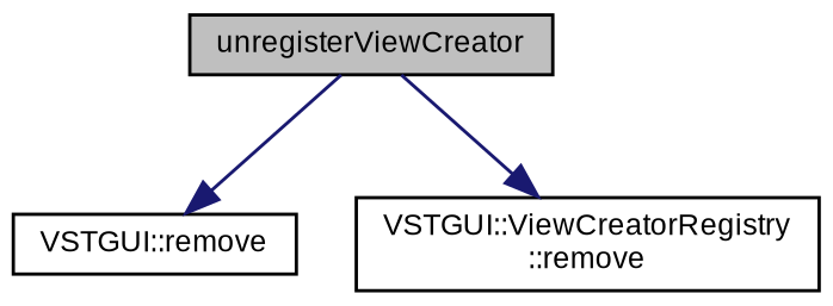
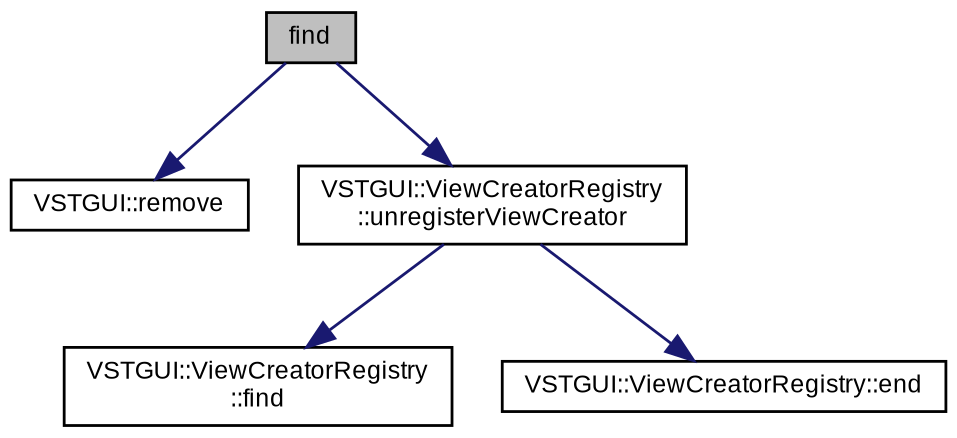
  digraph {
    rankdir=TB
    node [color=black fontname=Arial fontsize=9 shape=record]
    edge [color=midnightblue fontname=Arial fontsize=9 labelfontname=Arial labelfontsize=9 style=solid]
-   n1 [fillcolor=grey75 fontcolor=black height=0.2 label=unregisterViewCreator style=filled width=0.4]
+   n1 [fillcolor=grey75 fontcolor=black height=0.2 label=find style=filled width=0.4]
    n2 [height=0.2 label="VSTGUI::remove" width=0.4]
-   n3 [height=0.2 label="VSTGUI::ViewCreatorRegistry\l::remove" width=0.4]
+   n3 [height=0.2 label="VSTGUI::ViewCreatorRegistry\l::unregisterViewCreator" width=0.4]
+   n4 [height=0.2 label="VSTGUI::ViewCreatorRegistry\l::find" width=0.4]
+   n5 [height=0.2 label="VSTGUI::ViewCreatorRegistry::end" width=0.4]
    n1 -> n2
    n1 -> n3
+   n3 -> n4
+   n3 -> n5
  }
